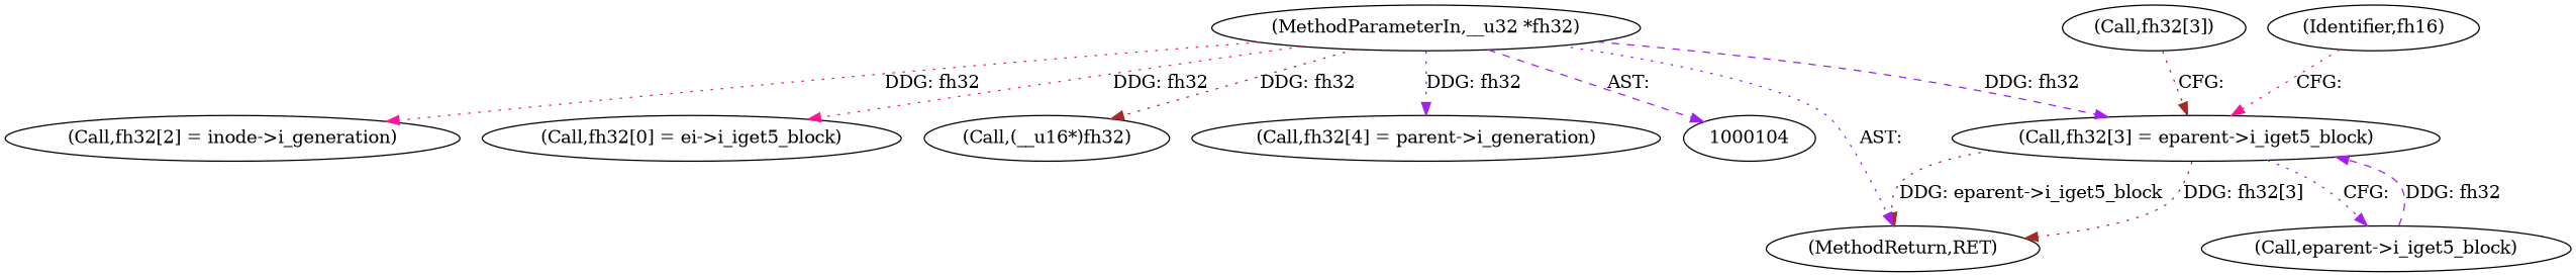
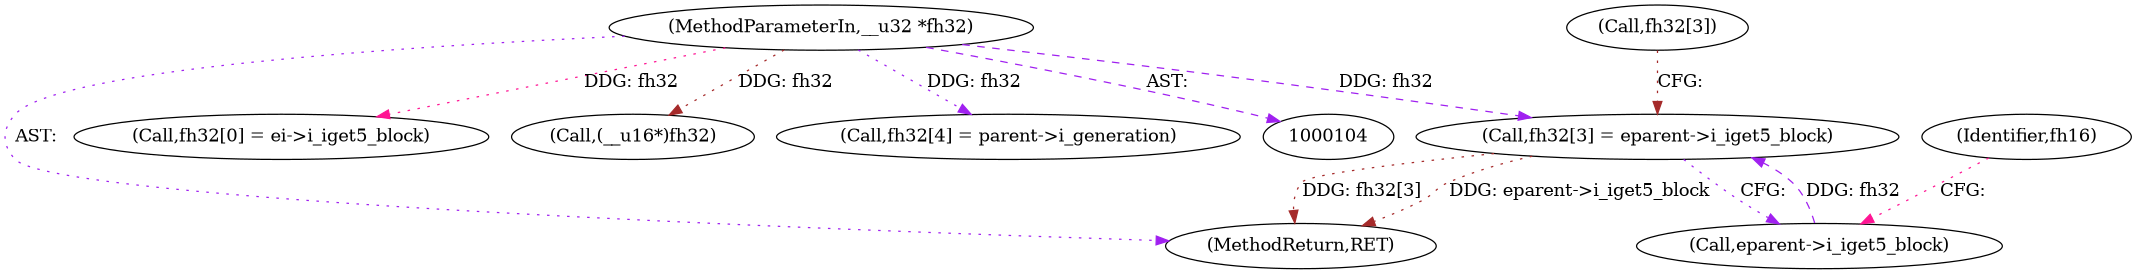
  digraph {
    edge [color=purple style=dotted]
    n1 [label="(Call,fh32[3] = eparent->i_iget5_block)"]
    n2 [label="(MethodReturn,RET)"]
    n3 [label="(Call,eparent->i_iget5_block)"]
    n4 [label="(MethodParameterIn,__u32 *fh32)"]
-   n5 [label="(Call,fh32[2] = inode->i_generation)"]
    n6 [label="(Call,fh32[0] = ei->i_iget5_block)"]
    n7 [label="(Call,(__u16*)fh32)"]
    n8 [label="(Call,fh32[4] = parent->i_generation)"]
    1000104
    n10 [label="(Call,fh32[3])"]
    n11 [label="(Identifier,fh16)"]
    n1 -> n2 [color=brown label="DDG: fh32[3]"]
    n1 -> n2 [color=brown label="DDG: eparent->i_iget5_block"]
    n1 -> n3 [label="CFG: "]
    n3 -> n1 [label="DDG: fh32" style=dashed]
    n4 -> n1 [label="DDG: fh32" style=dashed]
    n4 -> n2 [label="AST: "]
-   n4 -> n5 [color=deeppink label="DDG: fh32"]
    n4 -> n6 [color=deeppink label="DDG: fh32"]
    n4 -> n7 [color=brown label="DDG: fh32"]
    n4 -> n8 [label="DDG: fh32"]
    n4 -> 1000104 [label="AST: " style=dashed]
    n10 -> n1 [color=brown label="CFG: "]
-   n11 -> n1 [color=deeppink label="CFG: "]
+   n11 -> n3 [color=deeppink label="CFG: "]
  }
